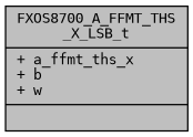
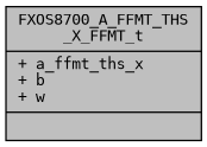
  digraph {
    fontname="DejaVu Sans Mono"
-   n1 [color=black fillcolor=grey75 fontcolor=black fontname="DejaVu Sans Mono" fontsize=10 height=0.2 label="{FXOS8700_A_FFMT_THS\l_X_LSB_t\n|+ a_ffmt_ths_x\l+ b\l+ w\l|}" shape=record style=filled width=0.4]
+   n1 [color=black fillcolor=grey75 fontcolor=black fontname="DejaVu Sans Mono" fontsize=10 height=0.2 label="{FXOS8700_A_FFMT_THS\l_X_FFMT_t\n|+ a_ffmt_ths_x\l+ b\l+ w\l|}" shape=record style=filled width=0.4]
  }
